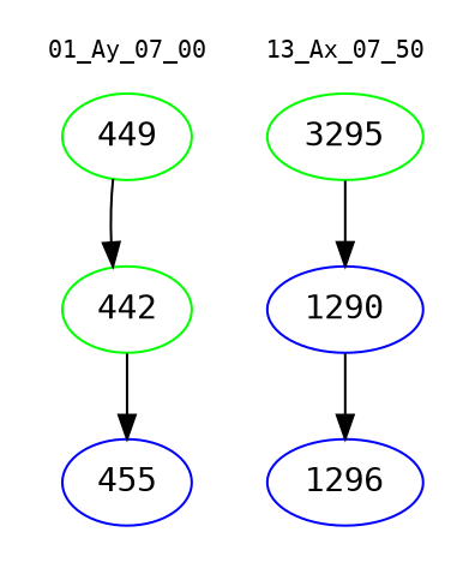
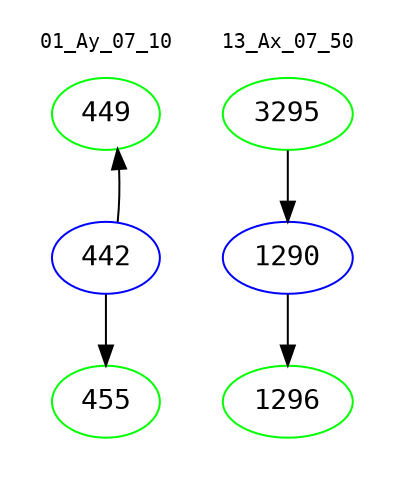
  digraph {
    fontname="DejaVu Sans Mono"
    node [color=blue fontname="DejaVu Sans Mono"]
    edge [color=black fontname="DejaVu Sans Mono"]
    n1 [color=green label=449]
-   n2 [color=green label=442]
-   n3 [label=455]
+   n2 [label=442]
+   n3 [color=green label=455]
    n4 [color=green label=3295]
    n5 [label=1290]
-   n6 [label=1296]
+   n6 [color=green label=1296]
    subgraph cluster_1 {
      color=white
      fontsize=10
-     label="01_Ay_07_00"
+     label="01_Ay_07_10"
      n1
      n2
      n3
    }
    subgraph cluster_2 {
      color=white
      fontsize=10
      label="13_Ax_07_50"
      n4
      n5
      n6
    }
-   n1 -> n2
+   n2 -> n1
    n2 -> n3
    n4 -> n5
    n5 -> n6
  }
